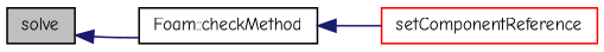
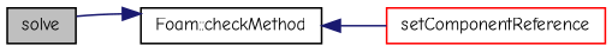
  digraph {
    fontname="Comic Neue"
    rankdir=LR
    node [color=black fontname="Comic Neue" fontsize=10 shape=record]
    edge [color=midnightblue dir=back fontname="Comic Neue" fontsize=10 labelfontname=FreeSans labelfontsize=10 style=solid]
    n1 [fillcolor=grey75 fontcolor=black height=0.2 label=solve style=filled width=0.4]
    n2 [height=0.2 label="Foam::checkMethod" width=0.4]
    n3 [color=red height=0.2 label=setComponentReference width=0.4]
-   n1 -> n2
+   n2 -> n1
    n2 -> n3
  }
